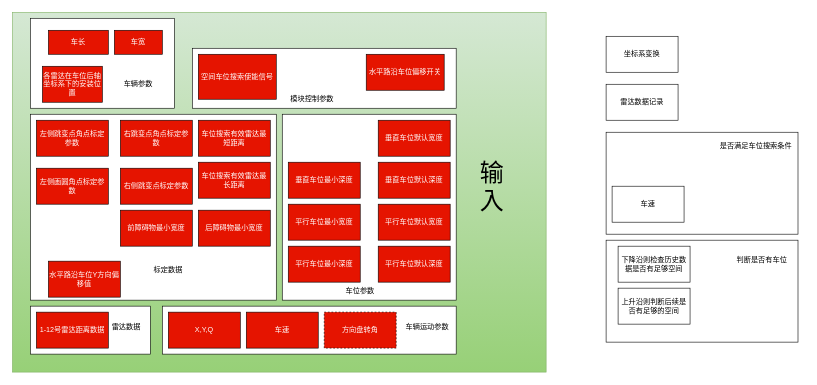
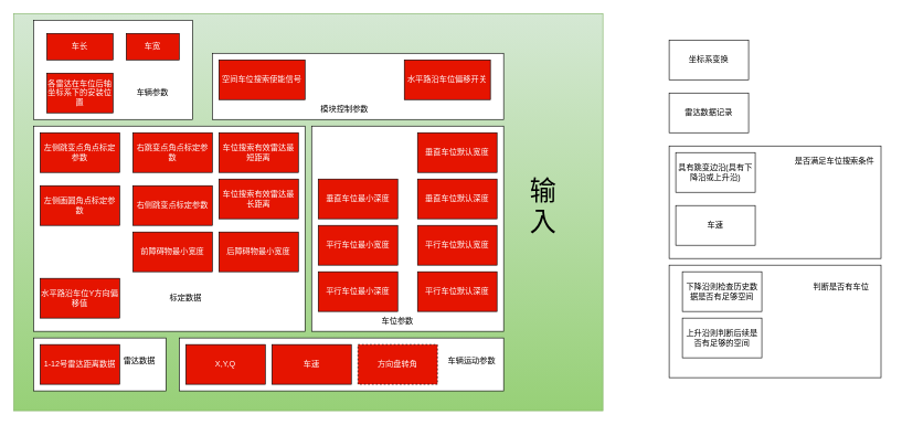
  <mxCell id="0" />
  <mxCell id="1" parent="0" />
  <mxCell id="2" value="" style="rounded=0;whiteSpace=wrap;html=1;" vertex="1" parent="1"><mxGeometry x="1010" y="400" width="320" height="170" as="geometry" /></mxCell>
  <mxCell id="3" value="" style="rounded=0;whiteSpace=wrap;html=1;fillColor=#d5e8d4;strokeColor=#82b366;gradientColor=#97d077;" vertex="1" parent="1"><mxGeometry x="20" width="890" height="600" as="geometry" y="20" /></mxCell>
  <mxCell id="4" value="" style="group" vertex="1" connectable="0" parent="1"><mxGeometry x="50" y="30" width="710" height="560" as="geometry" /></mxCell>
  <mxCell id="5" value="" style="rounded=0;whiteSpace=wrap;html=1;" vertex="1" parent="4"><mxGeometry width="240" height="150" as="geometry" /></mxCell>
- <mxCell id="6" value="车长" style="rounded=0;whiteSpace=wrap;html=1;fillColor=#e51400;fontColor=#ffffff;strokeColor=default;strokeWidth=1;" vertex="1" parent="4"><mxGeometry x="30" y="20" width="100" height="40" as="geometry" /></mxCell>
+ <mxCell id="6" value="车长" style="rounded=0;whiteSpace=wrap;html=1;fillColor=#e51400;fontColor=#ffffff;strokeColor=default;strokeWidth=1;" vertex="1" parent="4"><mxGeometry x="20" y="20" width="100" height="40" as="geometry" /></mxCell>
  <mxCell id="7" value="车宽" style="rounded=0;whiteSpace=wrap;html=1;fillColor=#e51400;fontColor=#ffffff;strokeColor=#000000;strokeWidth=1;" vertex="1" parent="4"><mxGeometry x="140" y="20" width="80" height="40" as="geometry" /></mxCell>
  <mxCell id="8" value="各雷达在车位后轴坐标系下的安装位置" style="rounded=0;whiteSpace=wrap;html=1;fillColor=#e51400;fontColor=#ffffff;strokeColor=#000000;" vertex="1" parent="4"><mxGeometry x="20" y="80" width="100" height="60" as="geometry" /></mxCell>
  <mxCell id="9" value="车辆参数" style="text;html=1;strokeColor=none;fillColor=none;align=center;verticalAlign=middle;whiteSpace=wrap;rounded=0;" vertex="1" parent="4"><mxGeometry x="150" y="95" width="60" height="30" as="geometry" /></mxCell>
  <mxCell id="10" value="" style="group" vertex="1" connectable="0" parent="4"><mxGeometry x="270" y="50" width="440" height="100" as="geometry" /></mxCell>
  <mxCell id="11" value="" style="rounded=0;whiteSpace=wrap;html=1;" vertex="1" parent="10"><mxGeometry width="440" height="100" as="geometry" /></mxCell>
- <mxCell id="12" value="空间车位搜索使能信号" style="rounded=0;whiteSpace=wrap;html=1;fillColor=#e51400;fontColor=#ffffff;strokeColor=#000000;" vertex="1" parent="10"><mxGeometry x="10" y="10" width="130" height="75" as="geometry" /></mxCell>
+ <mxCell id="12" value="空间车位搜索使能信号" style="rounded=0;whiteSpace=wrap;html=1;fillColor=#e51400;fontColor=#ffffff;strokeColor=#000000;" vertex="1" parent="10"><mxGeometry x="10" y="10" width="130" height="60" as="geometry" /></mxCell>
  <mxCell id="13" value="模块控制参数" style="text;html=1;strokeColor=none;fillColor=none;align=center;verticalAlign=middle;whiteSpace=wrap;rounded=0;" vertex="1" parent="10"><mxGeometry x="160" y="70" width="80" height="30" as="geometry" /></mxCell>
  <mxCell id="14" value="水平路沿车位偏移开关" style="rounded=0;whiteSpace=wrap;html=1;fillColor=#e51400;fontColor=#ffffff;strokeColor=#000000;" vertex="1" parent="10"><mxGeometry x="290" y="10" width="130" height="60" as="geometry" /></mxCell>
  <mxCell id="15" value="" style="group" vertex="1" connectable="0" parent="4"><mxGeometry y="160" width="410" height="310" as="geometry" /></mxCell>
  <mxCell id="16" value="" style="rounded=0;whiteSpace=wrap;html=1;" vertex="1" parent="15"><mxGeometry width="410" height="310" as="geometry" /></mxCell>
  <mxCell id="17" value="左侧跳变点角点标定参数" style="rounded=0;whiteSpace=wrap;html=1;fillColor=#e51400;fontColor=#ffffff;strokeColor=#000000;" vertex="1" parent="15"><mxGeometry x="10" y="10" width="120" height="60" as="geometry" /></mxCell>
  <mxCell id="18" value="右跳变点角点标定参数" style="rounded=0;whiteSpace=wrap;html=1;fillColor=#e51400;fontColor=#ffffff;strokeColor=#000000;" vertex="1" parent="15"><mxGeometry x="150" y="10" width="120" height="60" as="geometry" /></mxCell>
  <mxCell id="19" value="左侧画圆角点标定参数" style="rounded=0;whiteSpace=wrap;html=1;fillColor=#e51400;fontColor=#ffffff;strokeColor=#000000;" vertex="1" parent="15"><mxGeometry x="10" y="90" width="120" height="60" as="geometry" /></mxCell>
  <mxCell id="20" value="右侧跳变点标定参数" style="rounded=0;whiteSpace=wrap;html=1;fillColor=#e51400;fontColor=#ffffff;strokeColor=#000000;" vertex="1" parent="15"><mxGeometry x="150" y="90" width="120" height="60" as="geometry" /></mxCell>
  <mxCell id="21" value="标定数据" style="text;html=1;strokeColor=none;fillColor=none;align=center;verticalAlign=middle;whiteSpace=wrap;rounded=0;" vertex="1" parent="15"><mxGeometry x="200" y="245" width="60" height="30" as="geometry" /></mxCell>
  <mxCell id="22" value="前障碍物最小宽度" style="rounded=0;whiteSpace=wrap;html=1;fillColor=#e51400;fontColor=#ffffff;strokeColor=#000000;" vertex="1" parent="15"><mxGeometry x="150" y="160" width="120" height="60" as="geometry" /></mxCell>
  <mxCell id="23" value="后障碍物最小宽度" style="rounded=0;whiteSpace=wrap;html=1;fillColor=#e51400;fontColor=#ffffff;strokeColor=#000000;" vertex="1" parent="15"><mxGeometry x="280" y="160" width="120" height="60" as="geometry" /></mxCell>
  <mxCell id="24" value="车位搜索有效雷达最短距离" style="rounded=0;whiteSpace=wrap;html=1;fillColor=#e51400;fontColor=#ffffff;strokeColor=#000000;" vertex="1" parent="15"><mxGeometry x="280" y="10" width="120" height="60" as="geometry" /></mxCell>
  <mxCell id="25" value="车位搜索有效雷达最长距离" style="rounded=0;whiteSpace=wrap;html=1;fillColor=#e51400;fontColor=#ffffff;strokeColor=#000000;" vertex="1" parent="15"><mxGeometry x="280" y="80" width="120" height="60" as="geometry" /></mxCell>
- <mxCell id="26" value="水平路沿车位Y方向偏移值" style="rounded=0;whiteSpace=wrap;html=1;fillColor=#e51400;fontColor=#ffffff;strokeColor=#000000;" vertex="1" parent="15"><mxGeometry x="30" y="245" width="120" height="60" as="geometry" /></mxCell>
+ <mxCell id="26" value="水平路沿车位Y方向偏移值" style="rounded=0;whiteSpace=wrap;html=1;fillColor=#e51400;fontColor=#ffffff;strokeColor=#000000;" vertex="1" parent="15"><mxGeometry x="10" y="230" width="120" height="60" as="geometry" /></mxCell>
  <mxCell id="27" value="" style="rounded=0;whiteSpace=wrap;html=1;" vertex="1" parent="4"><mxGeometry x="420" y="160" width="290" height="310" as="geometry" /></mxCell>
  <mxCell id="28" value="垂直车位默认宽度" style="rounded=0;whiteSpace=wrap;html=1;fillColor=#e51400;fontColor=#ffffff;strokeColor=#000000;" vertex="1" parent="4"><mxGeometry x="580" y="170" width="120" height="60" as="geometry" /></mxCell>
  <mxCell id="29" value="平行车位最小宽度" style="rounded=0;whiteSpace=wrap;html=1;fillColor=#e51400;fontColor=#ffffff;strokeColor=#000000;" vertex="1" parent="4"><mxGeometry x="430" y="310" width="120" height="60" as="geometry" /></mxCell>
  <mxCell id="30" value="平行车位最小深度" style="rounded=0;whiteSpace=wrap;html=1;fillColor=#e51400;fontColor=#ffffff;strokeColor=#000000;" vertex="1" parent="4"><mxGeometry x="430" y="380" width="120" height="60" as="geometry" /></mxCell>
  <mxCell id="31" value="平行车位默认宽度" style="rounded=0;whiteSpace=wrap;html=1;fillColor=#e51400;fontColor=#ffffff;strokeColor=#000000;" vertex="1" parent="4"><mxGeometry x="580" y="310" width="120" height="60" as="geometry" /></mxCell>
  <mxCell id="32" value="平行车位默认深度" style="rounded=0;whiteSpace=wrap;html=1;fillColor=#e51400;fontColor=#ffffff;strokeColor=#000000;" vertex="1" parent="4"><mxGeometry x="580" y="380" width="120" height="60" as="geometry" /></mxCell>
  <mxCell id="33" value="垂直车位默认深度" style="rounded=0;whiteSpace=wrap;html=1;fillColor=#e51400;fontColor=#ffffff;strokeColor=#000000;" vertex="1" parent="4"><mxGeometry x="580" y="240" width="120" height="60" as="geometry" /></mxCell>
  <mxCell id="34" value="垂直车位最小深度" style="rounded=0;whiteSpace=wrap;html=1;fillColor=#e51400;fontColor=#ffffff;strokeColor=#000000;" vertex="1" parent="4"><mxGeometry x="430" y="240" width="120" height="60" as="geometry" /></mxCell>
  <mxCell id="35" value="车位参数" style="text;html=1;strokeColor=none;fillColor=none;align=center;verticalAlign=middle;whiteSpace=wrap;rounded=0;" vertex="1" parent="4"><mxGeometry x="520" y="440" width="60" height="30" as="geometry" /></mxCell>
  <mxCell id="36" value="" style="group" vertex="1" connectable="0" parent="4"><mxGeometry x="220" y="480" width="490" height="80" as="geometry" /></mxCell>
  <mxCell id="37" value="" style="rounded=0;whiteSpace=wrap;html=1;" vertex="1" parent="36"><mxGeometry width="490" height="80" as="geometry" /></mxCell>
  <mxCell id="38" value="X,Y,Q" style="rounded=0;whiteSpace=wrap;html=1;fillColor=#e51400;fontColor=#ffffff;strokeColor=#000000;" vertex="1" parent="36"><mxGeometry x="10" y="10" width="120" height="60" as="geometry" /></mxCell>
  <mxCell id="39" value="车速" style="rounded=0;whiteSpace=wrap;html=1;fillColor=#e51400;fontColor=#ffffff;strokeColor=#000000;" vertex="1" parent="36"><mxGeometry x="140" y="10" width="120" height="60" as="geometry" /></mxCell>
  <mxCell id="40" value="方向盘转角" style="rounded=0;whiteSpace=wrap;html=1;fillColor=#e51400;fontColor=#ffffff;strokeColor=#000000;dashed=1;" vertex="1" parent="36"><mxGeometry x="270" y="10" width="120" height="60" as="geometry" /></mxCell>
  <mxCell id="41" value="车辆运动参数" style="text;html=1;strokeColor=none;fillColor=none;align=center;verticalAlign=middle;whiteSpace=wrap;rounded=0;" vertex="1" parent="36"><mxGeometry x="394" y="20" width="96" height="30" as="geometry" /></mxCell>
  <mxCell id="42" value="" style="group" vertex="1" connectable="0" parent="4"><mxGeometry y="480" width="200" height="80" as="geometry" /></mxCell>
  <mxCell id="43" value="" style="rounded=0;whiteSpace=wrap;html=1;" vertex="1" parent="42"><mxGeometry width="200" height="80" as="geometry" /></mxCell>
  <mxCell id="44" value="1-12号雷达距离数据" style="rounded=0;whiteSpace=wrap;html=1;fillColor=#e51400;fontColor=#ffffff;strokeColor=#000000;" vertex="1" parent="42"><mxGeometry x="10" y="10" width="120" height="60" as="geometry" /></mxCell>
  <mxCell id="45" value="雷达数据" style="text;html=1;strokeColor=none;fillColor=none;align=center;verticalAlign=middle;whiteSpace=wrap;rounded=0;" vertex="1" parent="42"><mxGeometry x="130" y="20" width="60" height="30" as="geometry" /></mxCell>
  <mxCell id="46" value="&lt;font style=&quot;font-size: 40px;&quot;&gt;输入&lt;br&gt;&lt;/font&gt;" style="text;html=1;strokeColor=none;fillColor=none;align=center;verticalAlign=middle;whiteSpace=wrap;rounded=0;" vertex="1" parent="1"><mxGeometry x="790" y="295" width="60" height="30" as="geometry" /></mxCell>
  <mxCell id="47" value="坐标系变换" style="rounded=0;whiteSpace=wrap;html=1;" vertex="1" parent="1"><mxGeometry x="1010" y="60" width="120" height="60" as="geometry" /></mxCell>
  <mxCell id="48" value="雷达数据记录" style="rounded=0;whiteSpace=wrap;html=1;" vertex="1" parent="1"><mxGeometry x="1010" y="140" width="120" height="60" as="geometry" /></mxCell>
  <mxCell id="49" value="" style="rounded=0;whiteSpace=wrap;html=1;" vertex="1" parent="1"><mxGeometry x="1010" y="220" width="320" height="170" as="geometry" /></mxCell>
+ <mxCell id="50" value="具有跳变边沿(具有下降沿或上升沿)" style="rounded=0;whiteSpace=wrap;html=1;" vertex="1" parent="1"><mxGeometry x="1020" y="230" width="120" height="60" as="geometry" /></mxCell>
  <mxCell id="51" value="是否满足车位搜索条件" style="text;html=1;strokeColor=none;fillColor=none;align=center;verticalAlign=middle;whiteSpace=wrap;rounded=0;" vertex="1" parent="1"><mxGeometry x="1190" y="220" width="140" height="45" as="geometry" /></mxCell>
  <mxCell id="52" value="下降沿则检查历史数据是否有足够空间" style="rounded=0;whiteSpace=wrap;html=1;" vertex="1" parent="1"><mxGeometry x="1030" y="410" width="120" height="60" as="geometry" /></mxCell>
  <mxCell id="53" value="上升沿则判断后续是否有足够的空间" style="rounded=0;whiteSpace=wrap;html=1;" vertex="1" parent="1"><mxGeometry x="1030" y="480" width="120" height="60" as="geometry" /></mxCell>
  <mxCell id="54" value="车速" style="rounded=0;whiteSpace=wrap;html=1;" vertex="1" parent="1"><mxGeometry x="1020" y="310" width="120" height="60" as="geometry" /></mxCell>
  <mxCell id="55" value="判断是否有车位" style="text;html=1;strokeColor=none;fillColor=none;align=center;verticalAlign=middle;whiteSpace=wrap;rounded=0;" vertex="1" parent="1"><mxGeometry x="1200" y="410" width="140" height="45" as="geometry" /></mxCell>
